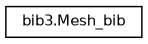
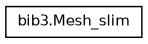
  digraph {
    rankdir=TB
-   n1 [color=black fillcolor=white fontname=Helvetica fontsize=10 height=0.2 label="bib3.Mesh_bib" shape=record style=filled width=0.4]
+   n1 [color=black fillcolor=white fontname=Helvetica fontsize=10 height=0.2 label="bib3.Mesh_slim" shape=record style=filled width=0.4]
  }
